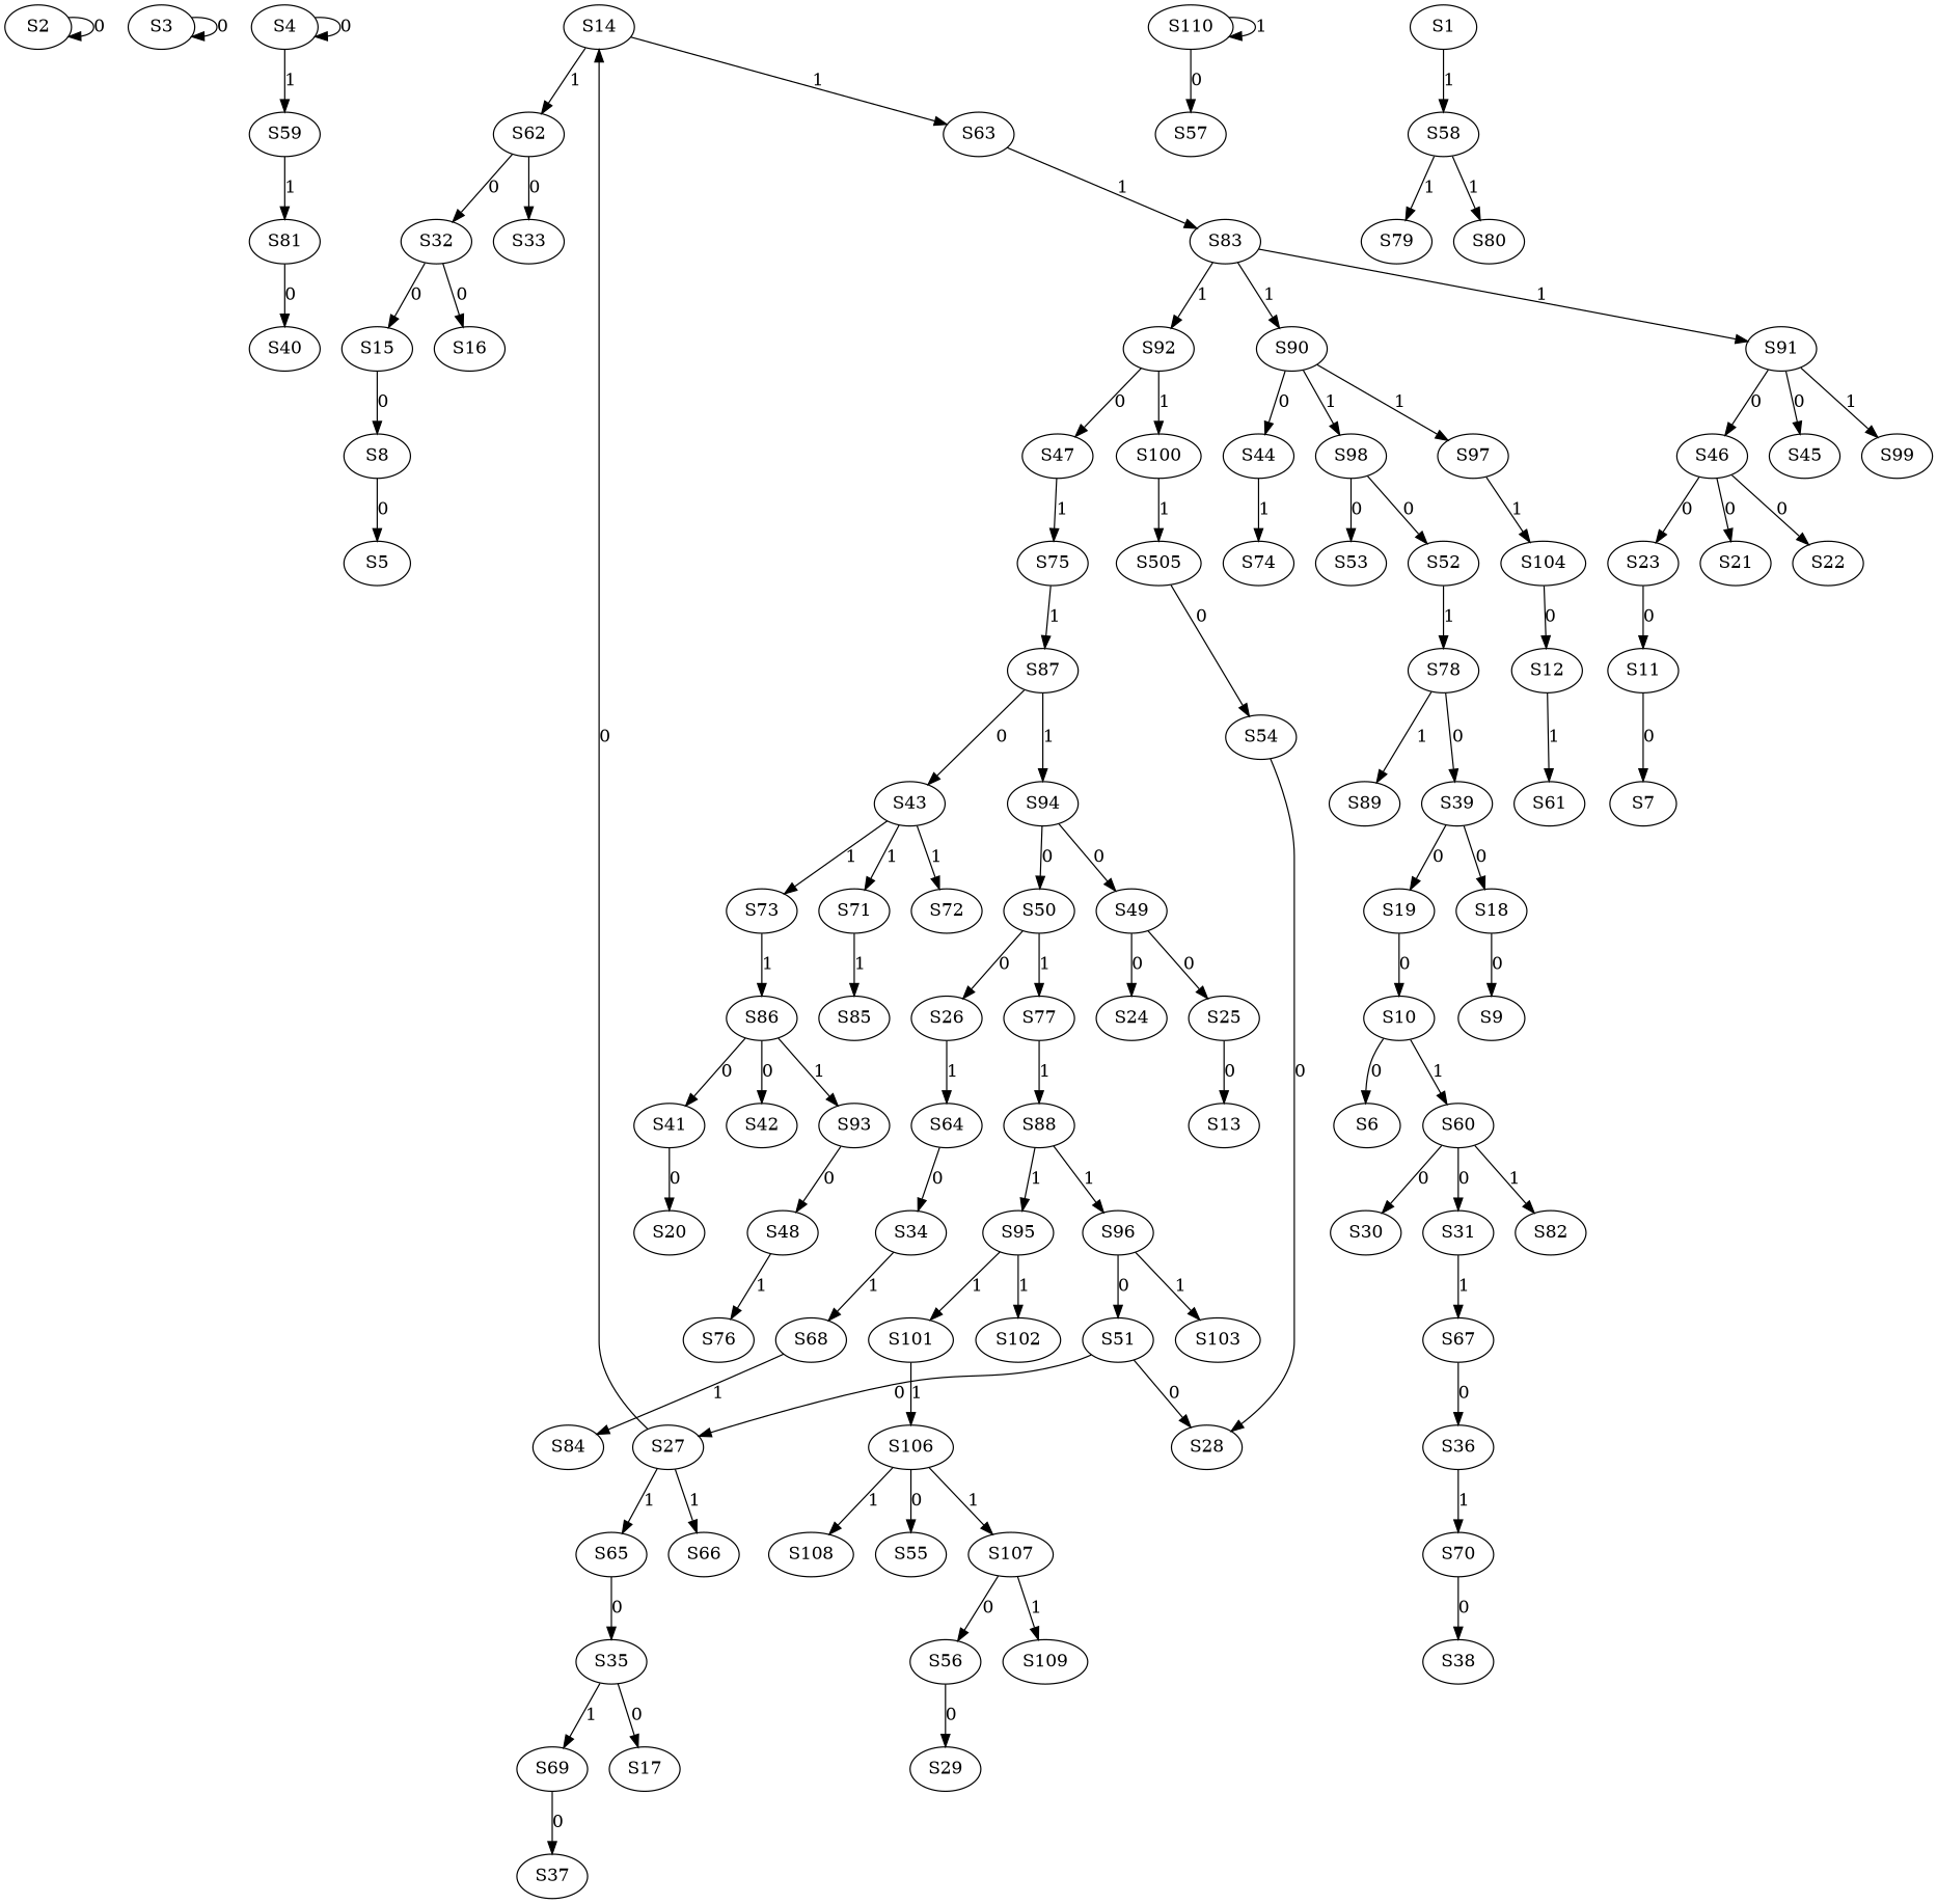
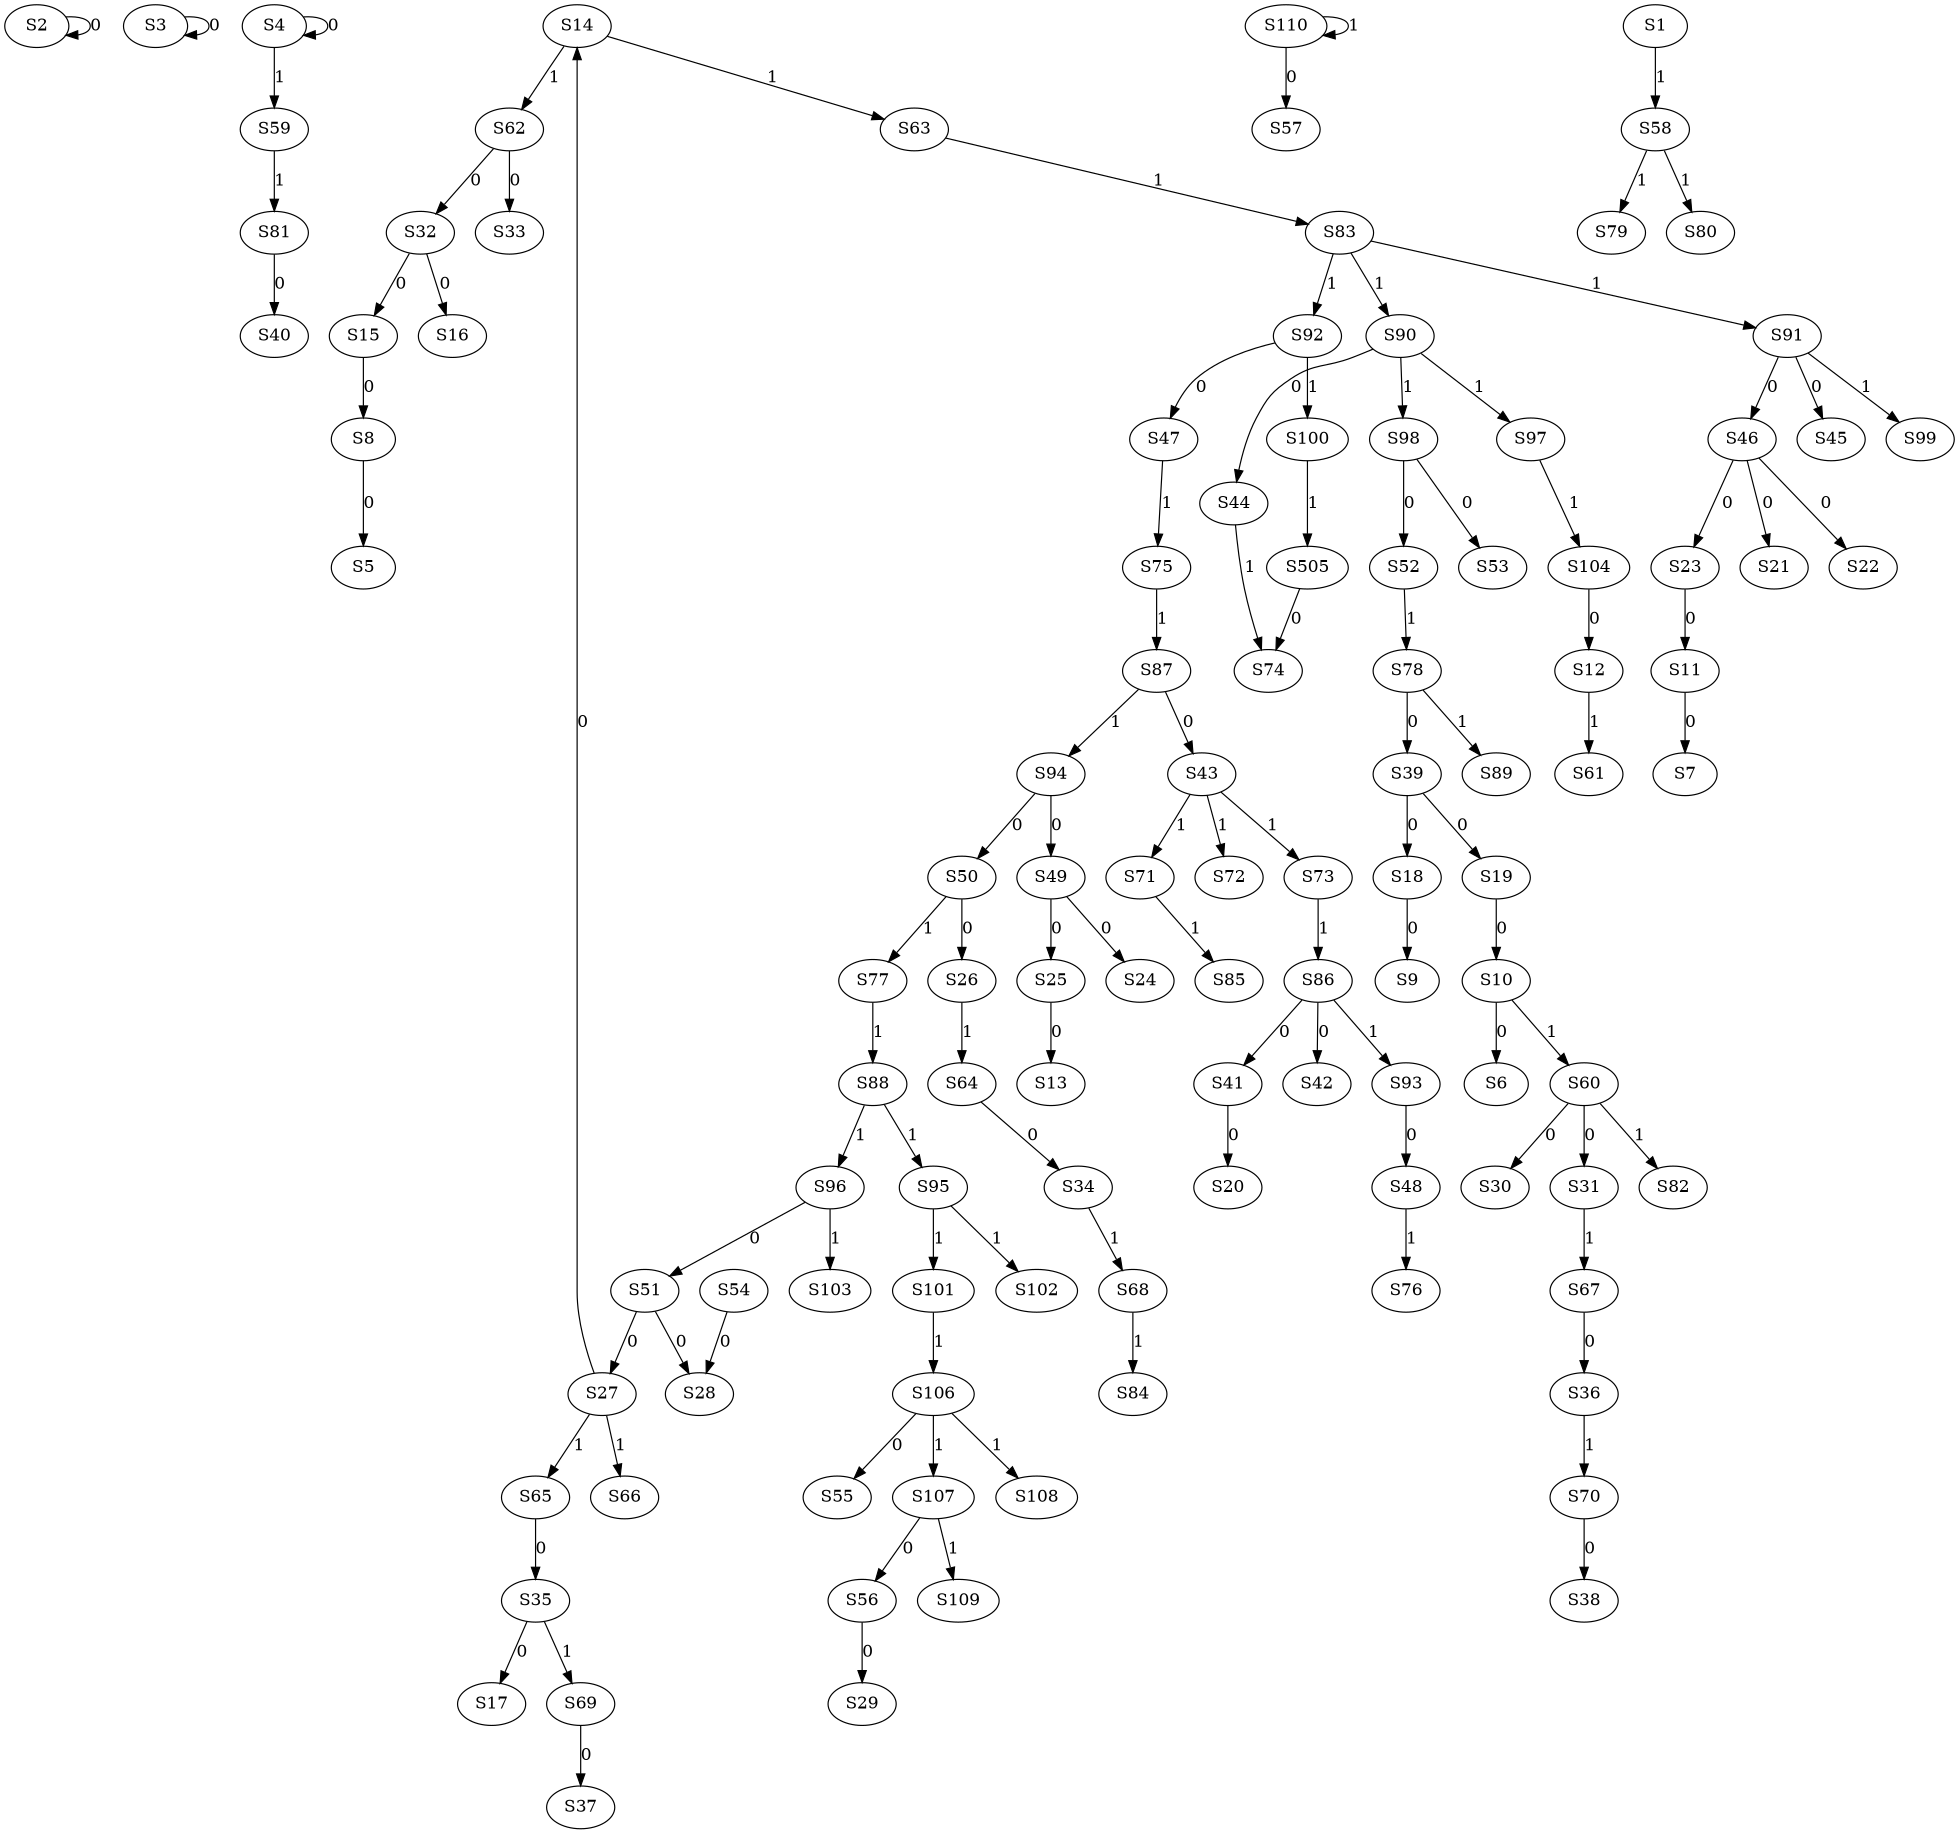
  strict digraph {
    S2
    S3
    S4
    S59
    S81
    S8
    S5
    S10
    S6
    S60
    S30
    S31
    S82
    S11
    S7
    S15
    S18
    S9
    S19
    S23
    S12
    S61
    S25
    S13
    S27
    S14
    S65
    S66
    S62
    S63
    S35
    S32
    S33
    S83
    S16
    S17
    S69
    S37
    S39
    S41
    S20
    S46
    S21
    S22
    S49
    S24
    S50
    S26
    S77
    S64
    S88
    S34
    S51
    S28
    S56
    S29
    S67
    S36
    S68
    S84
    S70
    S38
    S78
    S89
    S40
    S86
    S42
    S93
    S48
    S87
    S43
    S94
    S71
    S72
    S73
    S85
    S90
    S44
    S98
    S97
    S74
    S52
    S53
    S104
    S91
    S45
    S99
    S92
    S47
    S100
    S75
    n92 [label=S505]
    S76
    S96
    S103
    S54
    S106
    S55
    S107
    S108
    S109
    S110
    S57
    S1
    S58
    S79
    S80
    S95
    S101
    S102
    S2 -> S2 [label=0]
    S3 -> S3 [label=0]
    S4 -> S4 [label=0]
    S4 -> S59 [label=1]
    S59 -> S81 [label=1]
    S81 -> S40 [label=0]
    S8 -> S5 [label=0]
    S10 -> S6 [label=0]
    S10 -> S60 [label=1]
    S60 -> S30 [label=0]
    S60 -> S31 [label=0]
    S60 -> S82 [label=1]
    S31 -> S67 [label=1]
    S11 -> S7 [label=0]
    S15 -> S8 [label=0]
    S18 -> S9 [label=0]
    S19 -> S10 [label=0]
    S23 -> S11 [label=0]
    S12 -> S61 [label=1]
    S25 -> S13 [label=0]
    S27 -> S14 [label=0]
    S27 -> S65 [label=1]
    S27 -> S66 [label=1]
    S14 -> S62 [label=1]
    S14 -> S63 [label=1]
    S65 -> S35 [label=0]
    S62 -> S32 [label=0]
    S62 -> S33 [label=0]
    S63 -> S83 [label=1]
    S35 -> S17 [label=0]
    S35 -> S69 [label=1]
    S32 -> S15 [label=0]
    S32 -> S16 [label=0]
    S83 -> S90 [label=1]
    S83 -> S91 [label=1]
    S83 -> S92 [label=1]
    S69 -> S37 [label=0]
    S39 -> S18 [label=0]
    S39 -> S19 [label=0]
    S41 -> S20 [label=0]
    S46 -> S23 [label=0]
    S46 -> S21 [label=0]
    S46 -> S22 [label=0]
    S49 -> S25 [label=0]
    S49 -> S24 [label=0]
    S50 -> S26 [label=0]
    S50 -> S77 [label=1]
    S26 -> S64 [label=1]
    S77 -> S88 [label=1]
    S64 -> S34 [label=0]
    S88 -> S96 [label=1]
    S88 -> S95 [label=1]
    S34 -> S68 [label=1]
    S51 -> S27 [label=0]
    S51 -> S28 [label=0]
    S56 -> S29 [label=0]
    S67 -> S36 [label=0]
    S36 -> S70 [label=1]
    S68 -> S84 [label=1]
    S70 -> S38 [label=0]
    S78 -> S39 [label=0]
    S78 -> S89 [label=1]
    S86 -> S41 [label=0]
    S86 -> S42 [label=0]
    S86 -> S93 [label=1]
    S93 -> S48 [label=0]
    S48 -> S76 [label=1]
    S87 -> S43 [label=0]
    S87 -> S94 [label=1]
    S43 -> S71 [label=1]
    S43 -> S72 [label=1]
    S43 -> S73 [label=1]
    S94 -> S49 [label=0]
    S94 -> S50 [label=0]
    S71 -> S85 [label=1]
    S73 -> S86 [label=1]
    S90 -> S44 [label=0]
    S90 -> S98 [label=1]
    S90 -> S97 [label=1]
    S44 -> S74 [label=1]
    S98 -> S52 [label=0]
    S98 -> S53 [label=0]
    S97 -> S104 [label=1]
    S52 -> S78 [label=1]
    S104 -> S12 [label=0]
    S91 -> S46 [label=0]
    S91 -> S45 [label=0]
    S91 -> S99 [label=1]
    S92 -> S47 [label=0]
    S92 -> S100 [label=1]
    S47 -> S75 [label=1]
    S100 -> n92 [label=1]
    S75 -> S87 [label=1]
-   n92 -> S54 [label=0]
+   n92 -> S74 [label=0]
    S96 -> S51 [label=0]
    S96 -> S103 [label=1]
    S54 -> S28 [label=0]
    S106 -> S55 [label=0]
    S106 -> S107 [label=1]
    S106 -> S108 [label=1]
    S107 -> S56 [label=0]
    S107 -> S109 [label=1]
    S110 -> S110 [label=1]
    S110 -> S57 [label=0]
    S1 -> S58 [label=1]
    S58 -> S79 [label=1]
    S58 -> S80 [label=1]
    S95 -> S101 [label=1]
    S95 -> S102 [label=1]
    S101 -> S106 [label=1]
  }
